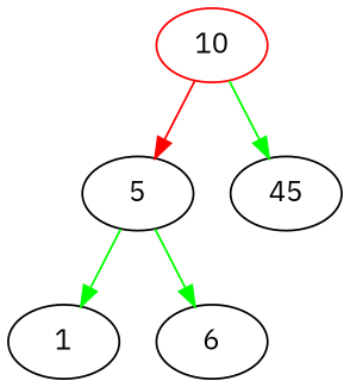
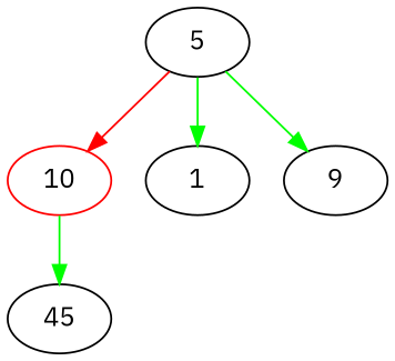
  digraph {
    fontname="IBM Plex Sans"
    node [fontname="IBM Plex Sans"]
    edge [color=green fontname="IBM Plex Sans"]
    10 [color=red]
    5
    n3 [label=45]
    1
-   9 [label=6]
-   10 -> 5 [color=red]
+   9
+   5 -> 10 [color=red]
    10 -> n3
    5 -> 1
    5 -> 9
  }
